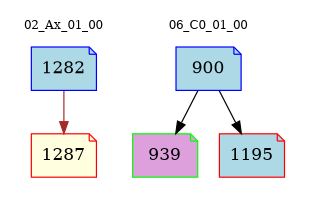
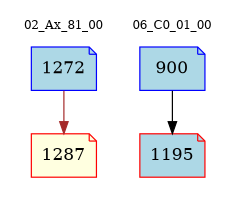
  digraph {
    node [color=blue fillcolor=lightblue shape=note style=filled]
    edge [color=black]
-   n1 [label=1282]
+   n1 [label=1272]
    n2 [color=red fillcolor=lightyellow label=1287]
    n3 [label=900]
-   n4 [color=green fillcolor=plum label=939]
    n5 [color=red label=1195]
    subgraph cluster_1 {
      color=white
      fontsize=10
-     label="02_Ax_01_00"
+     label="02_Ax_81_00"
      n1
      n2
    }
    subgraph cluster_2 {
      color=white
      fontsize=10
      label="06_C0_01_00"
      n3
-     n4
      n5
    }
    n1 -> n2 [color=brown]
-   n3 -> n4
    n3 -> n5
  }
